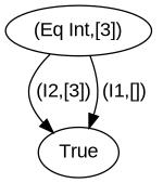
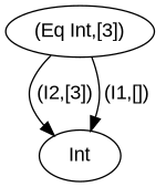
  digraph {
    fontname="Liberation Sans"
    node [fontname="Liberation Sans"]
    edge [fontname="Liberation Sans"]
    n1 [label="(Eq Int,[3])"]
-   n2 [label=True]
+   n2 [label=Int]
    n1 -> n2 [label=" (I2,[3]) "]
    n1 -> n2 [label=" (I1,[])  "]
  }
